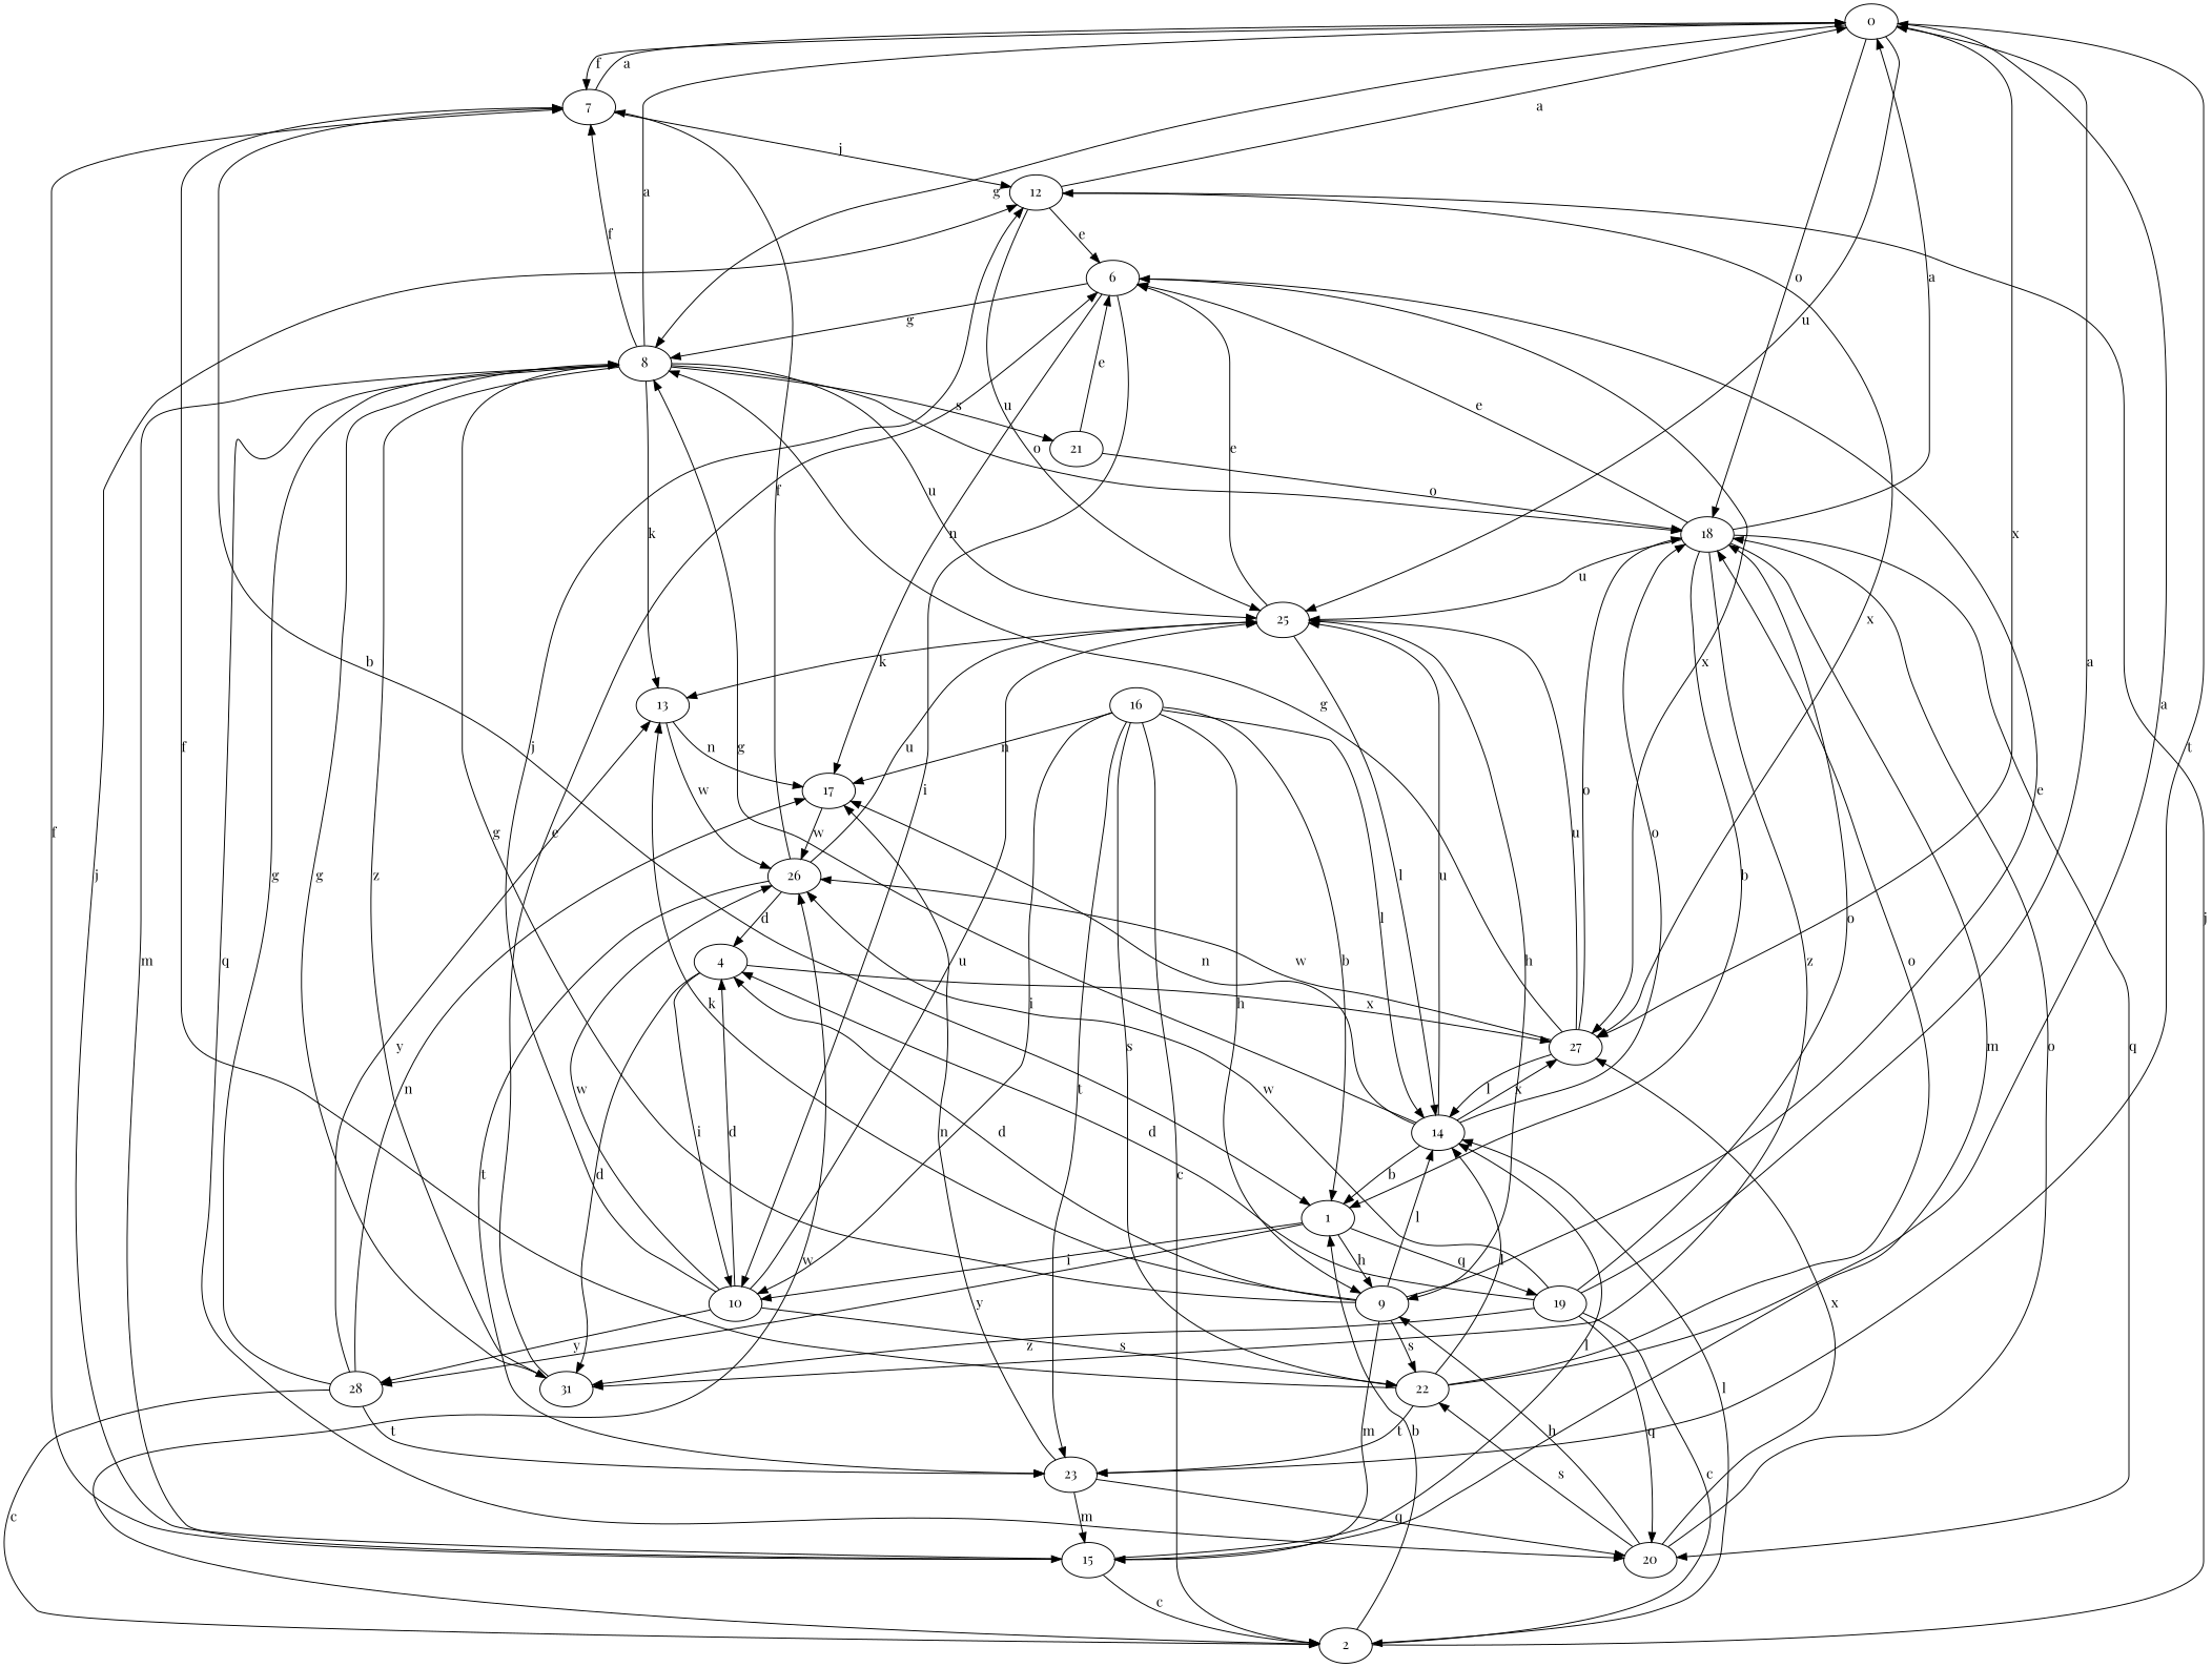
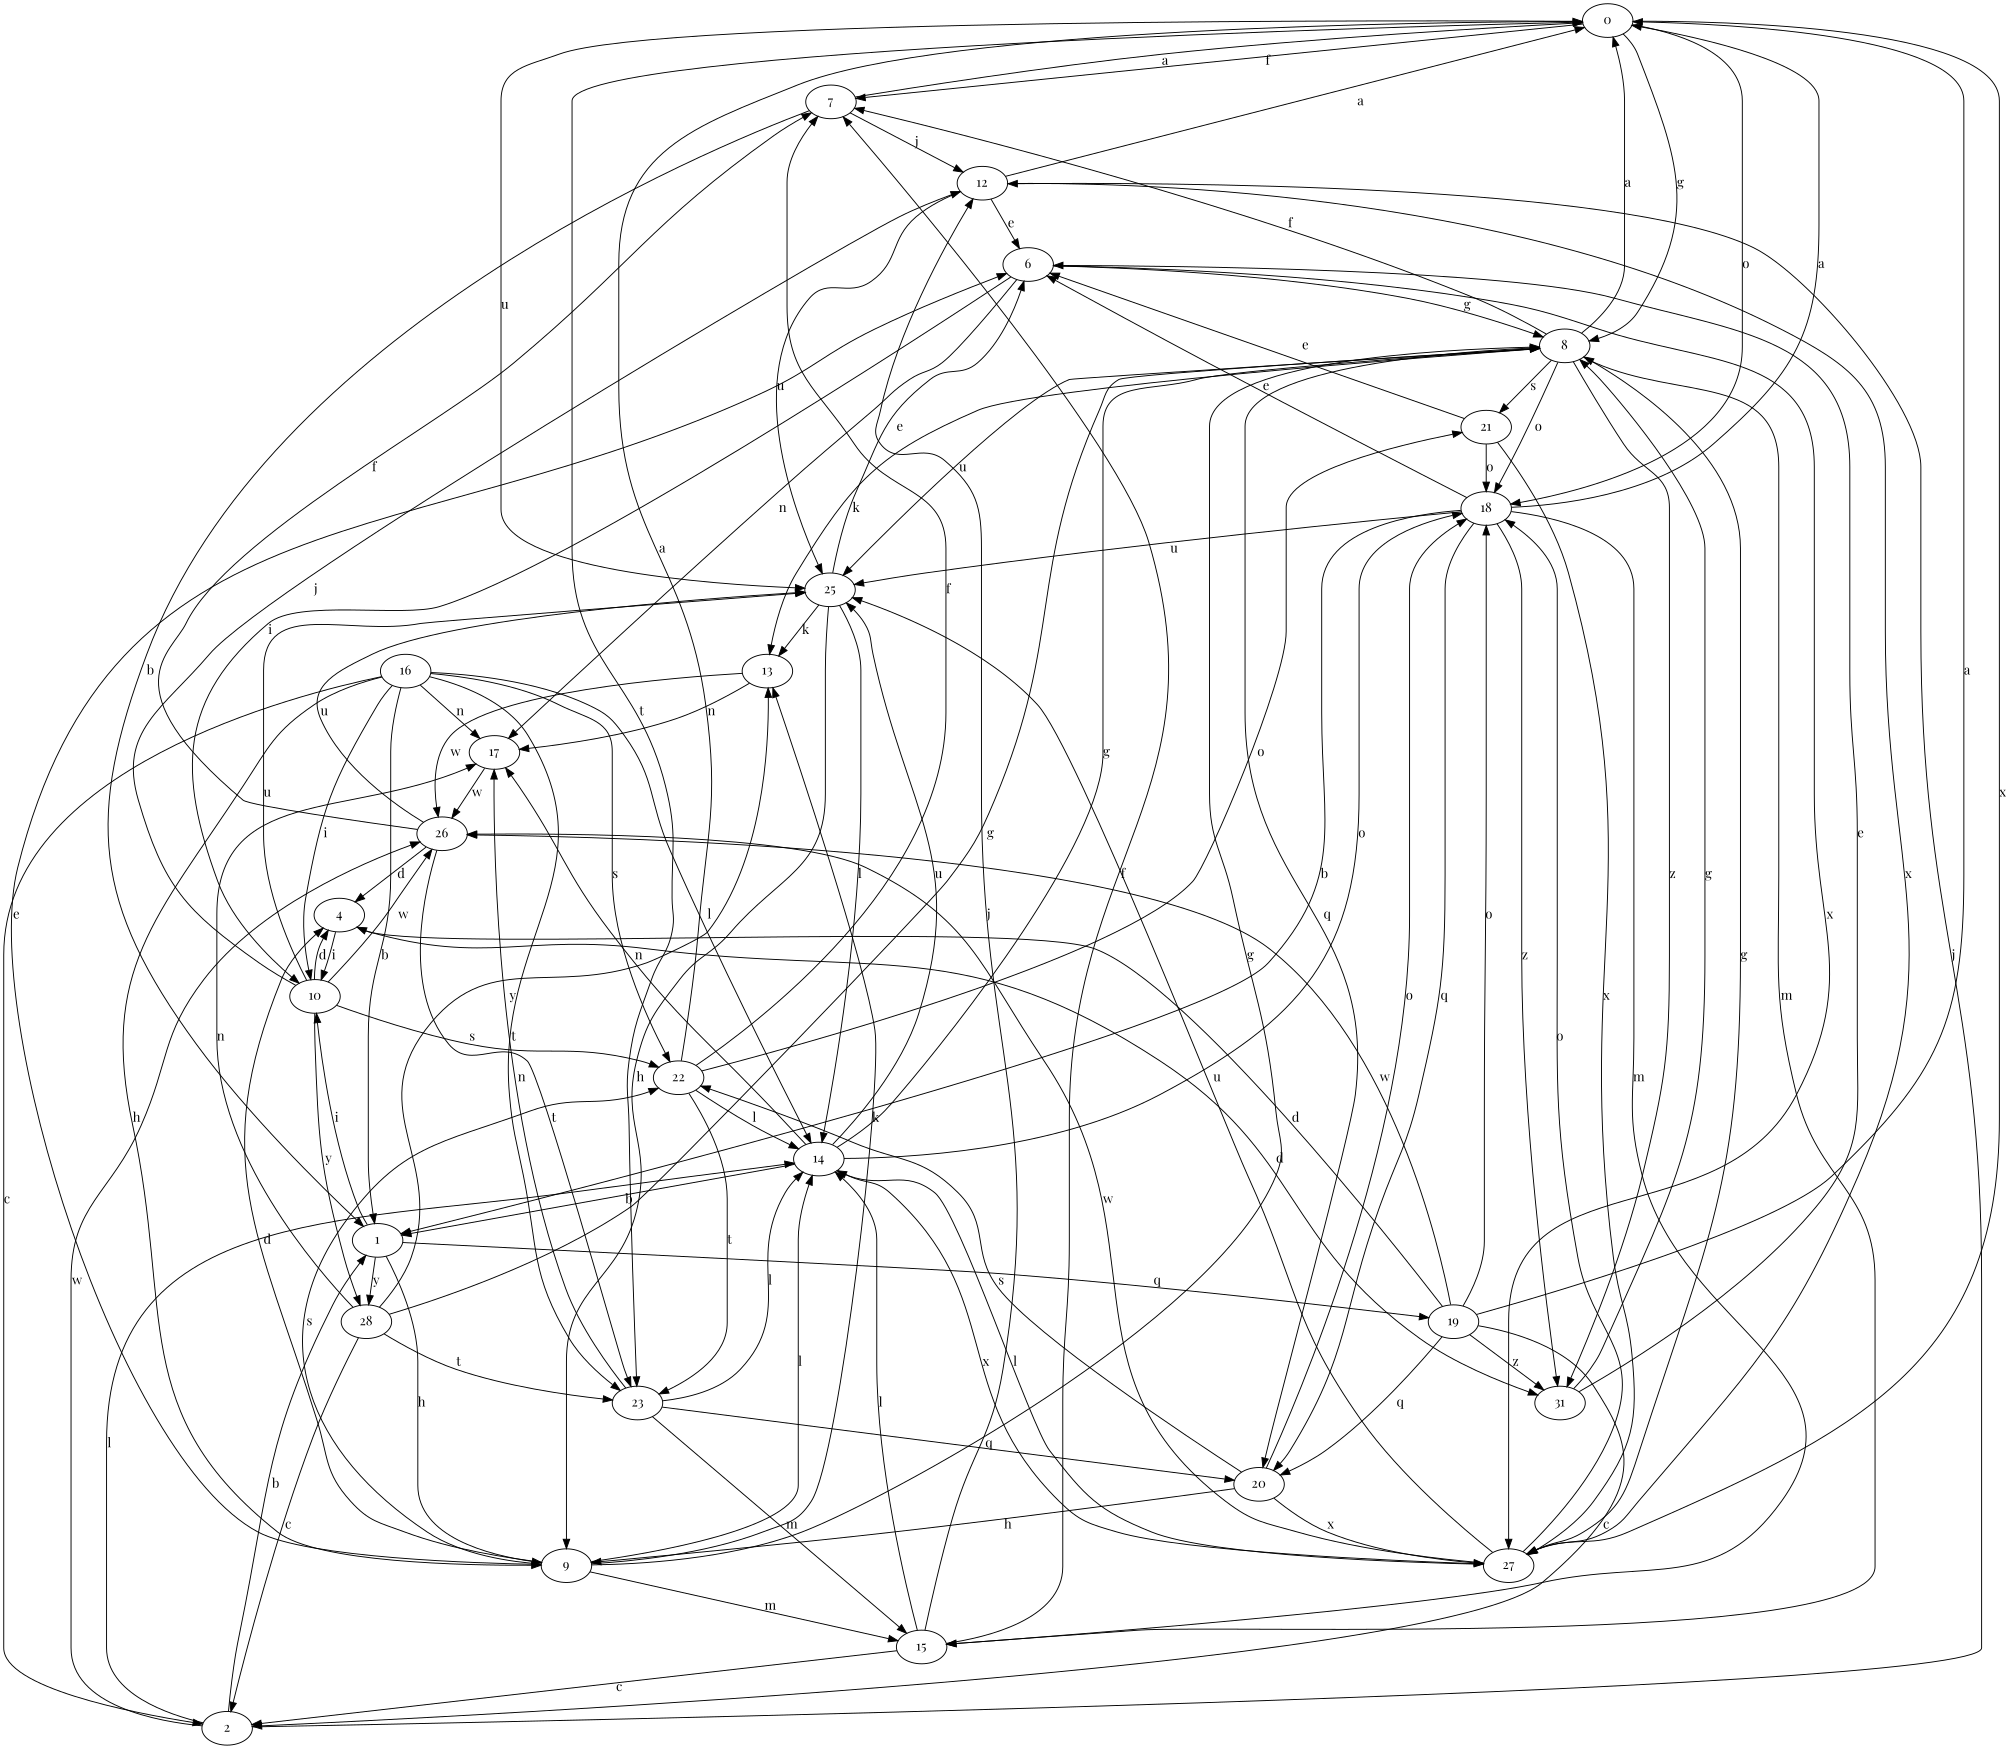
  strict digraph {
    fontname="Playfair Display"
    node [fontname="Playfair Display"]
    edge [fontname="Playfair Display"]
    0
    7
    8
    18
    23
    25
    27
    1
    12
    13
    15
    20
    21
    31
    6
    14
    17
    9
    26
    10
    19
    28
    4
    22
    2
    16
    0 -> 7 [label=f]
    0 -> 8 [label=g]
    0 -> 18 [label=o]
    0 -> 23 [label=t]
    0 -> 25 [label=u]
    0 -> 27 [label=x]
    7 -> 0 [label=a]
    7 -> 1 [label=b]
    7 -> 12 [label=j]
    8 -> 0 [label=a]
    8 -> 7 [label=f]
    8 -> 18 [label=o]
    8 -> 25 [label=u]
    8 -> 13 [label=k]
    8 -> 15 [label=m]
    8 -> 20 [label=q]
    8 -> 21 [label=s]
    8 -> 31 [label=z]
    18 -> 0 [label=a]
    18 -> 25 [label=u]
    18 -> 1 [label=b]
    18 -> 15 [label=m]
    18 -> 20 [label=q]
    18 -> 31 [label=z]
    18 -> 6 [label=e]
    23 -> 15 [label=m]
    23 -> 20 [label=q]
+   23 -> 14 [label=l]
    23 -> 17 [label=n]
    25 -> 13 [label=k]
    25 -> 6 [label=e]
    25 -> 14 [label=l]
    25 -> 9 [label=h]
    27 -> 8 [label=g]
    27 -> 18 [label=o]
    27 -> 25 [label=u]
    27 -> 14 [label=l]
    27 -> 26 [label=w]
    1 -> 9 [label=h]
    1 -> 10 [label=i]
    1 -> 19 [label=q]
    1 -> 28 [label=y]
    12 -> 0 [label=a]
    12 -> 25 [label=u]
    12 -> 27 [label=x]
    12 -> 6 [label=e]
    13 -> 17 [label=n]
    13 -> 26 [label=w]
    15 -> 7 [label=f]
    15 -> 12 [label=j]
    15 -> 14 [label=l]
    15 -> 2 [label=c]
    20 -> 18 [label=o]
    20 -> 27 [label=x]
    20 -> 9 [label=h]
    20 -> 22 [label=s]
    21 -> 18 [label=o]
-   4 -> 27 [label=x]
+   21 -> 27 [label=x]
    21 -> 6 [label=e]
    31 -> 8 [label=g]
    31 -> 6 [label=e]
    6 -> 8 [label=g]
    6 -> 27 [label=x]
    6 -> 17 [label=n]
    6 -> 10 [label=i]
    14 -> 8 [label=g]
    14 -> 18 [label=o]
    14 -> 25 [label=u]
    14 -> 27 [label=x]
    14 -> 1 [label=b]
    14 -> 17 [label=n]
    17 -> 26 [label=w]
    9 -> 8 [label=g]
    9 -> 13 [label=k]
    9 -> 15 [label=m]
    9 -> 6 [label=e]
    9 -> 14 [label=l]
    9 -> 4 [label=d]
    9 -> 22 [label=s]
    26 -> 7 [label=f]
    26 -> 23 [label=t]
    26 -> 25 [label=u]
    26 -> 4 [label=d]
    10 -> 25 [label=u]
    10 -> 12 [label=j]
    10 -> 26 [label=w]
    10 -> 28 [label=y]
    10 -> 4 [label=d]
    10 -> 22 [label=s]
    19 -> 0 [label=a]
    19 -> 18 [label=o]
    19 -> 20 [label=q]
    19 -> 31 [label=z]
    19 -> 26 [label=w]
    19 -> 4 [label=d]
    19 -> 2 [label=c]
    28 -> 8 [label=g]
    28 -> 23 [label=t]
    28 -> 13 [label=y]
    28 -> 17 [label=n]
    28 -> 2 [label=c]
    4 -> 31 [label=d]
    4 -> 10 [label=i]
    22 -> 0 [label=a]
    22 -> 7 [label=f]
-   22 -> 18 [label=o]
+   22 -> 21 [label=o]
    22 -> 23 [label=t]
    22 -> 14 [label=l]
    2 -> 1 [label=b]
    2 -> 12 [label=j]
    2 -> 14 [label=l]
    2 -> 26 [label=w]
    16 -> 23 [label=t]
    16 -> 1 [label=b]
    16 -> 14 [label=l]
    16 -> 17 [label=n]
    16 -> 9 [label=h]
    16 -> 10 [label=i]
    16 -> 22 [label=s]
    16 -> 2 [label=c]
  }
